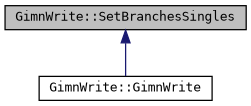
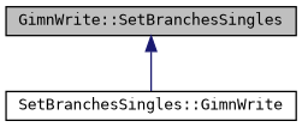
  digraph {
    rankdir=TB
    fontname="DejaVu Sans Mono"
    node [color=black fontname="DejaVu Sans Mono" fontsize=10 shape=record style=filled]
    n1 [fillcolor=grey75 fontcolor=black height=0.2 label="GimnWrite::SetBranchesSingles" width=0.4]
-   n2 [fillcolor=white height=0.2 label="GimnWrite::GimnWrite" width=0.4]
+   n2 [fillcolor=white height=0.2 label="SetBranchesSingles::GimnWrite" width=0.4]
    n1 -> n2 [color=midnightblue dir=back fontname="DejaVu Sans Mono" fontsize=10 labelfontname=Helvetica labelfontsize=10 style=solid]
  }
